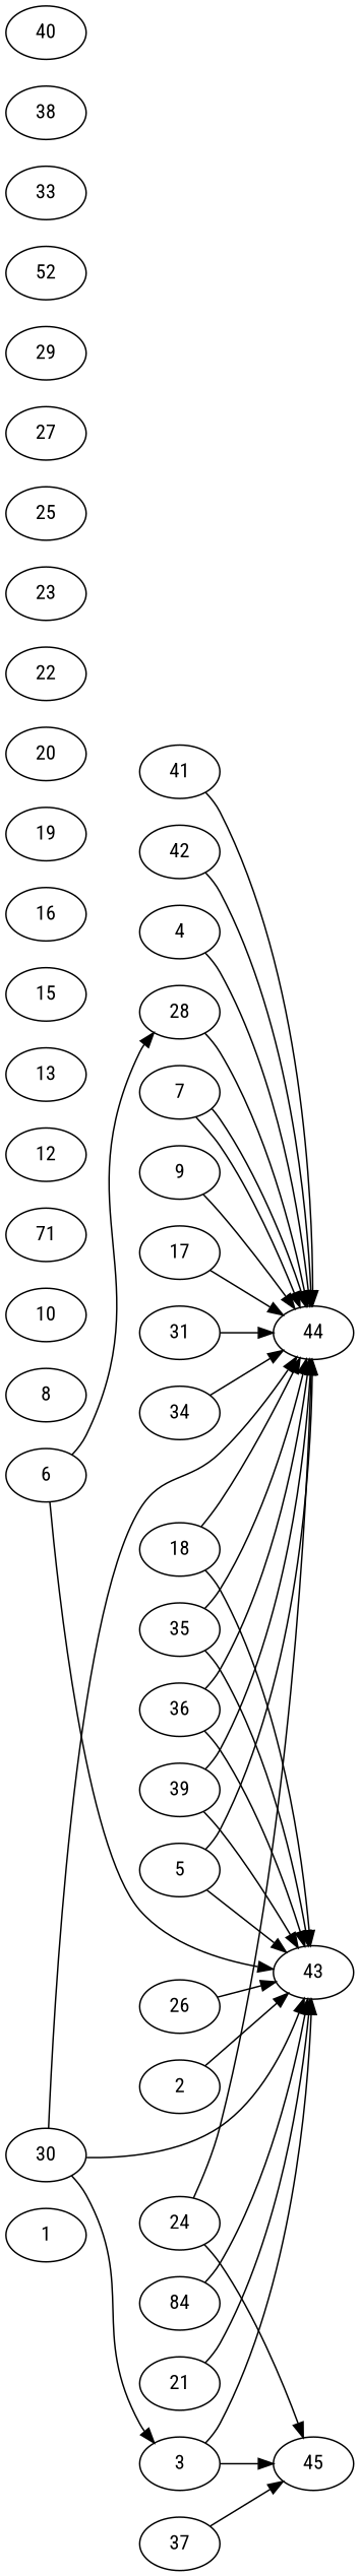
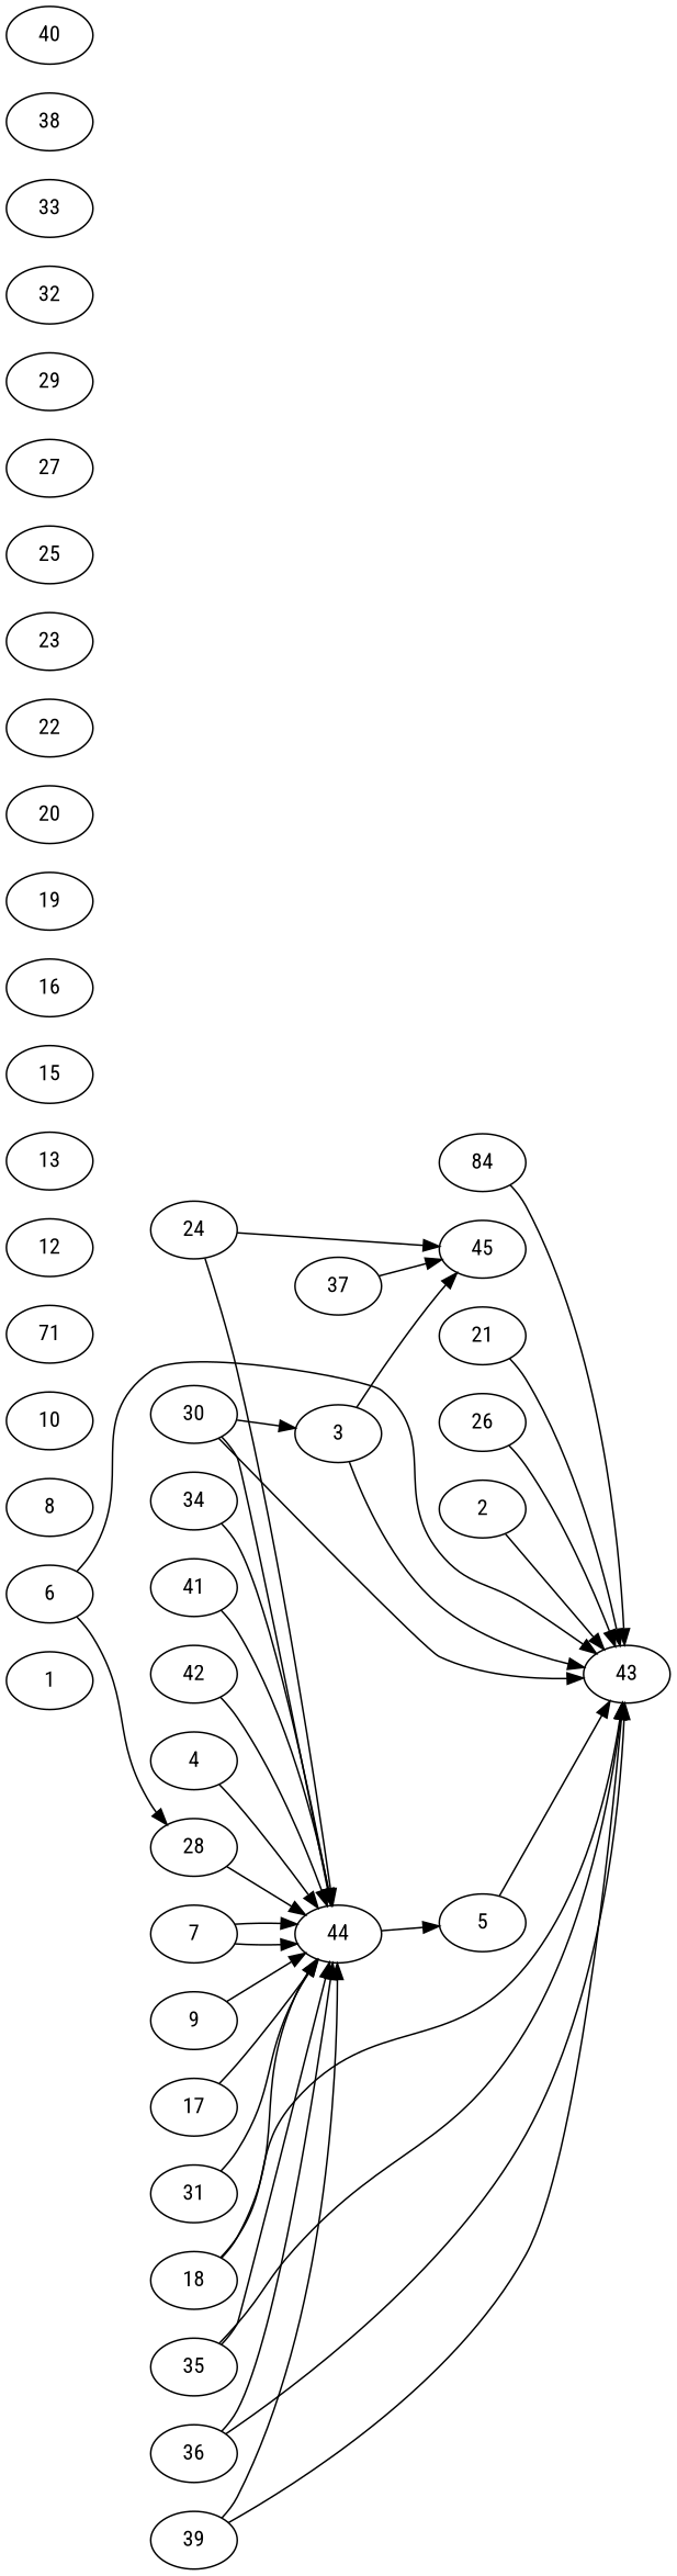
  digraph {
    fontname="Roboto Condensed"
    rankdir=LR
    node [alpha=0.06 fontname="Roboto Condensed"]
    edge [fontname="Roboto Condensed"]
    1 [alpha=0.02 expect_size=27282432]
    2 [alpha=0.01 expect_size=22205440]
    43 [alpha=0.12 expect_size=8850432]
    3 [expect_size=32098304]
    45 [alpha=0.18 expect_size=8313856]
    4 [alpha=0.07 expect_size=41726976]
    44 [alpha=0.14 expect_size=9490432]
    5 [alpha=0.01 expect_size=16770048]
    6 [alpha=0.14 expect_size=43078656]
    28 [alpha=0.19 expect_size=33027072]
    7 [expect_size=16260096]
    8 [alpha=0.03 expect_size=10577920]
    9 [alpha=0.10 expect_size=24088576]
    10 [alpha=0.08 expect_size=25636864]
    n15 [alpha=0.02 expect_size=39661568 label=71]
    12 [alpha=0.02 expect_size=44590080]
    13 [alpha=0.08 expect_size=46399488]
    n18 [alpha=0.18 expect_size=13265920 label=84]
    15 [alpha=0.02 expect_size=29770752]
    16 [alpha=0.00 expect_size=32118784]
    17 [alpha=0.08 expect_size=18464768]
    18 [expect_size=32200704]
    19 [alpha=0.16 expect_size=38965248]
    20 [alpha=0.15 expect_size=14691328]
    21 [alpha=0.03 expect_size=33284096]
    22 [alpha=0.19 expect_size=37544960]
    23 [expect_size=43279360]
    24 [alpha=0.09 expect_size=14465024]
    25 [alpha=0.16 expect_size=10097664]
    26 [alpha=0.00 expect_size=13659136]
    27 [alpha=0.08 expect_size=14108672]
    29 [alpha=0.17 expect_size=46916608]
    30 [alpha=0.04 expect_size=36403200]
    31 [expect_size=24126464]
-   32 [alpha=0.04 expect_size=32125952 label=52]
+   32 [alpha=0.04 expect_size=32125952]
    33 [alpha=0.00 expect_size=30179328]
    34 [alpha=0.20 expect_size=45143040]
    35 [alpha=0.09 expect_size=19128320]
    36 [alpha=0.10 expect_size=10850304]
    37 [alpha=0.17 expect_size=10957824]
    38 [alpha=0.15 expect_size=30470144]
    39 [alpha=0.07 expect_size=27537408]
    40 [alpha=0.04 expect_size=21005312]
    41 [alpha=0.12 expect_size=31266816]
    42 [alpha=0.14 expect_size=45556736]
    2 -> 43
    3 -> 43
    3 -> 45
    4 -> 44
    5 -> 43
-   5 -> 44
+   44 -> 5
    6 -> 43
    6 -> 28
    28 -> 44
    7 -> 44
    7 -> 44
    9 -> 44
    n18 -> 43
    17 -> 44
    18 -> 43
    18 -> 44
    21 -> 43
    24 -> 45
    24 -> 44
    26 -> 43
    30 -> 43
    30 -> 3
    30 -> 44
    31 -> 44
    34 -> 44
    35 -> 43
    35 -> 44
    36 -> 43
    36 -> 44
    37 -> 45
    39 -> 43
    39 -> 44
    41 -> 44
    42 -> 44
  }
